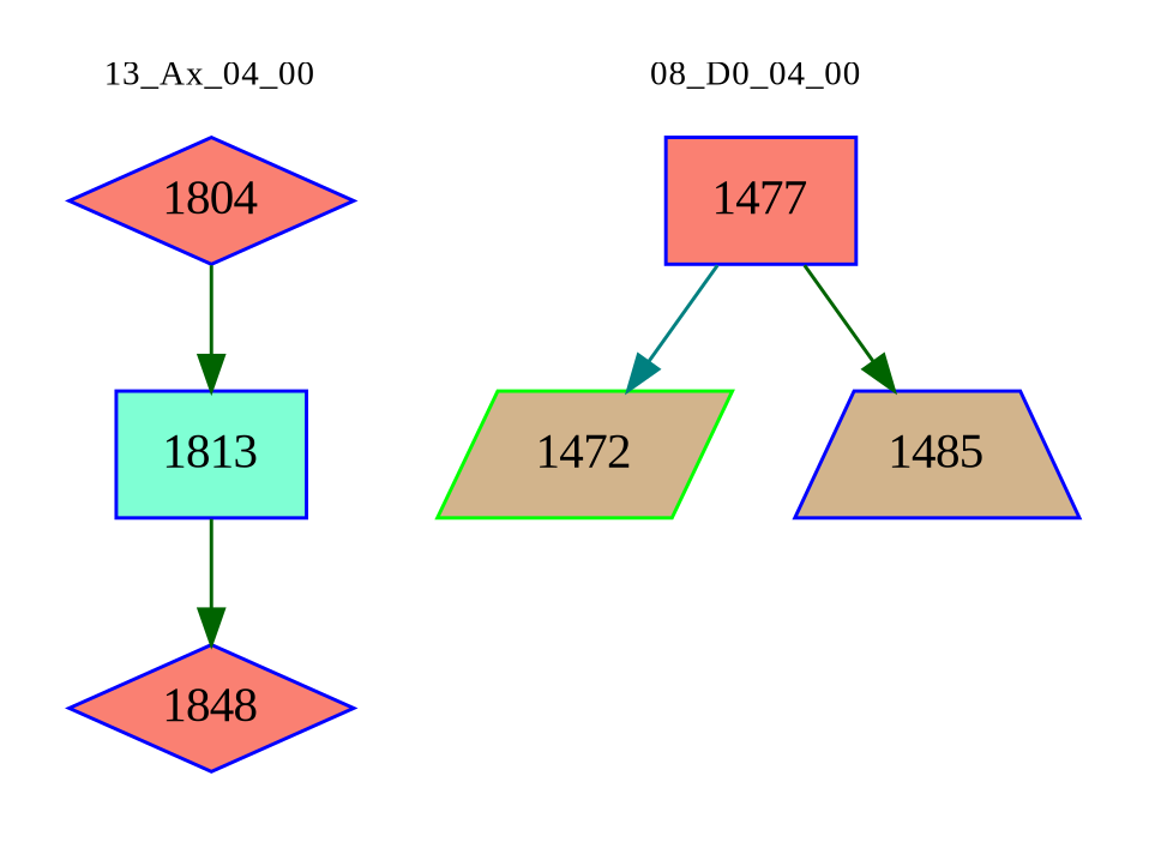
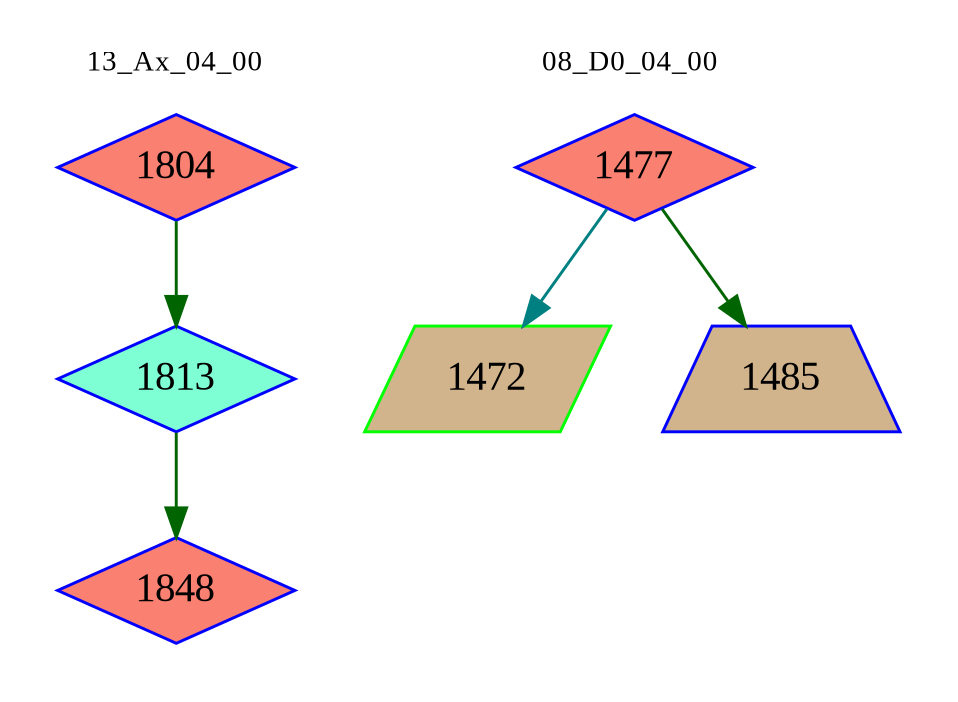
  digraph {
    fontname="Liberation Serif"
    node [color=blue fillcolor=salmon fontname="Liberation Serif" shape=diamond style=filled]
    edge [color=darkgreen fontname="Liberation Serif"]
    n1 [label=1804]
-   n2 [fillcolor=aquamarine label=1813 shape=box]
+   n2 [fillcolor=aquamarine label=1813]
    n3 [label=1848]
    n4 [color=green fillcolor=tan label=1472 shape=parallelogram]
-   n5 [label=1477 shape=box]
+   n5 [label=1477]
    n6 [fillcolor=tan label=1485 shape=trapezium]
    subgraph cluster_1 {
      color=white
      fontsize=10
      label="13_Ax_04_00"
      n1
      n2
      n3
    }
    subgraph cluster_2 {
      color=white
      fontsize=10
      label="08_D0_04_00"
      n4
      n5
      n6
    }
    n1 -> n2
    n2 -> n3
    n5 -> n4 [color=teal]
    n5 -> n6
  }
